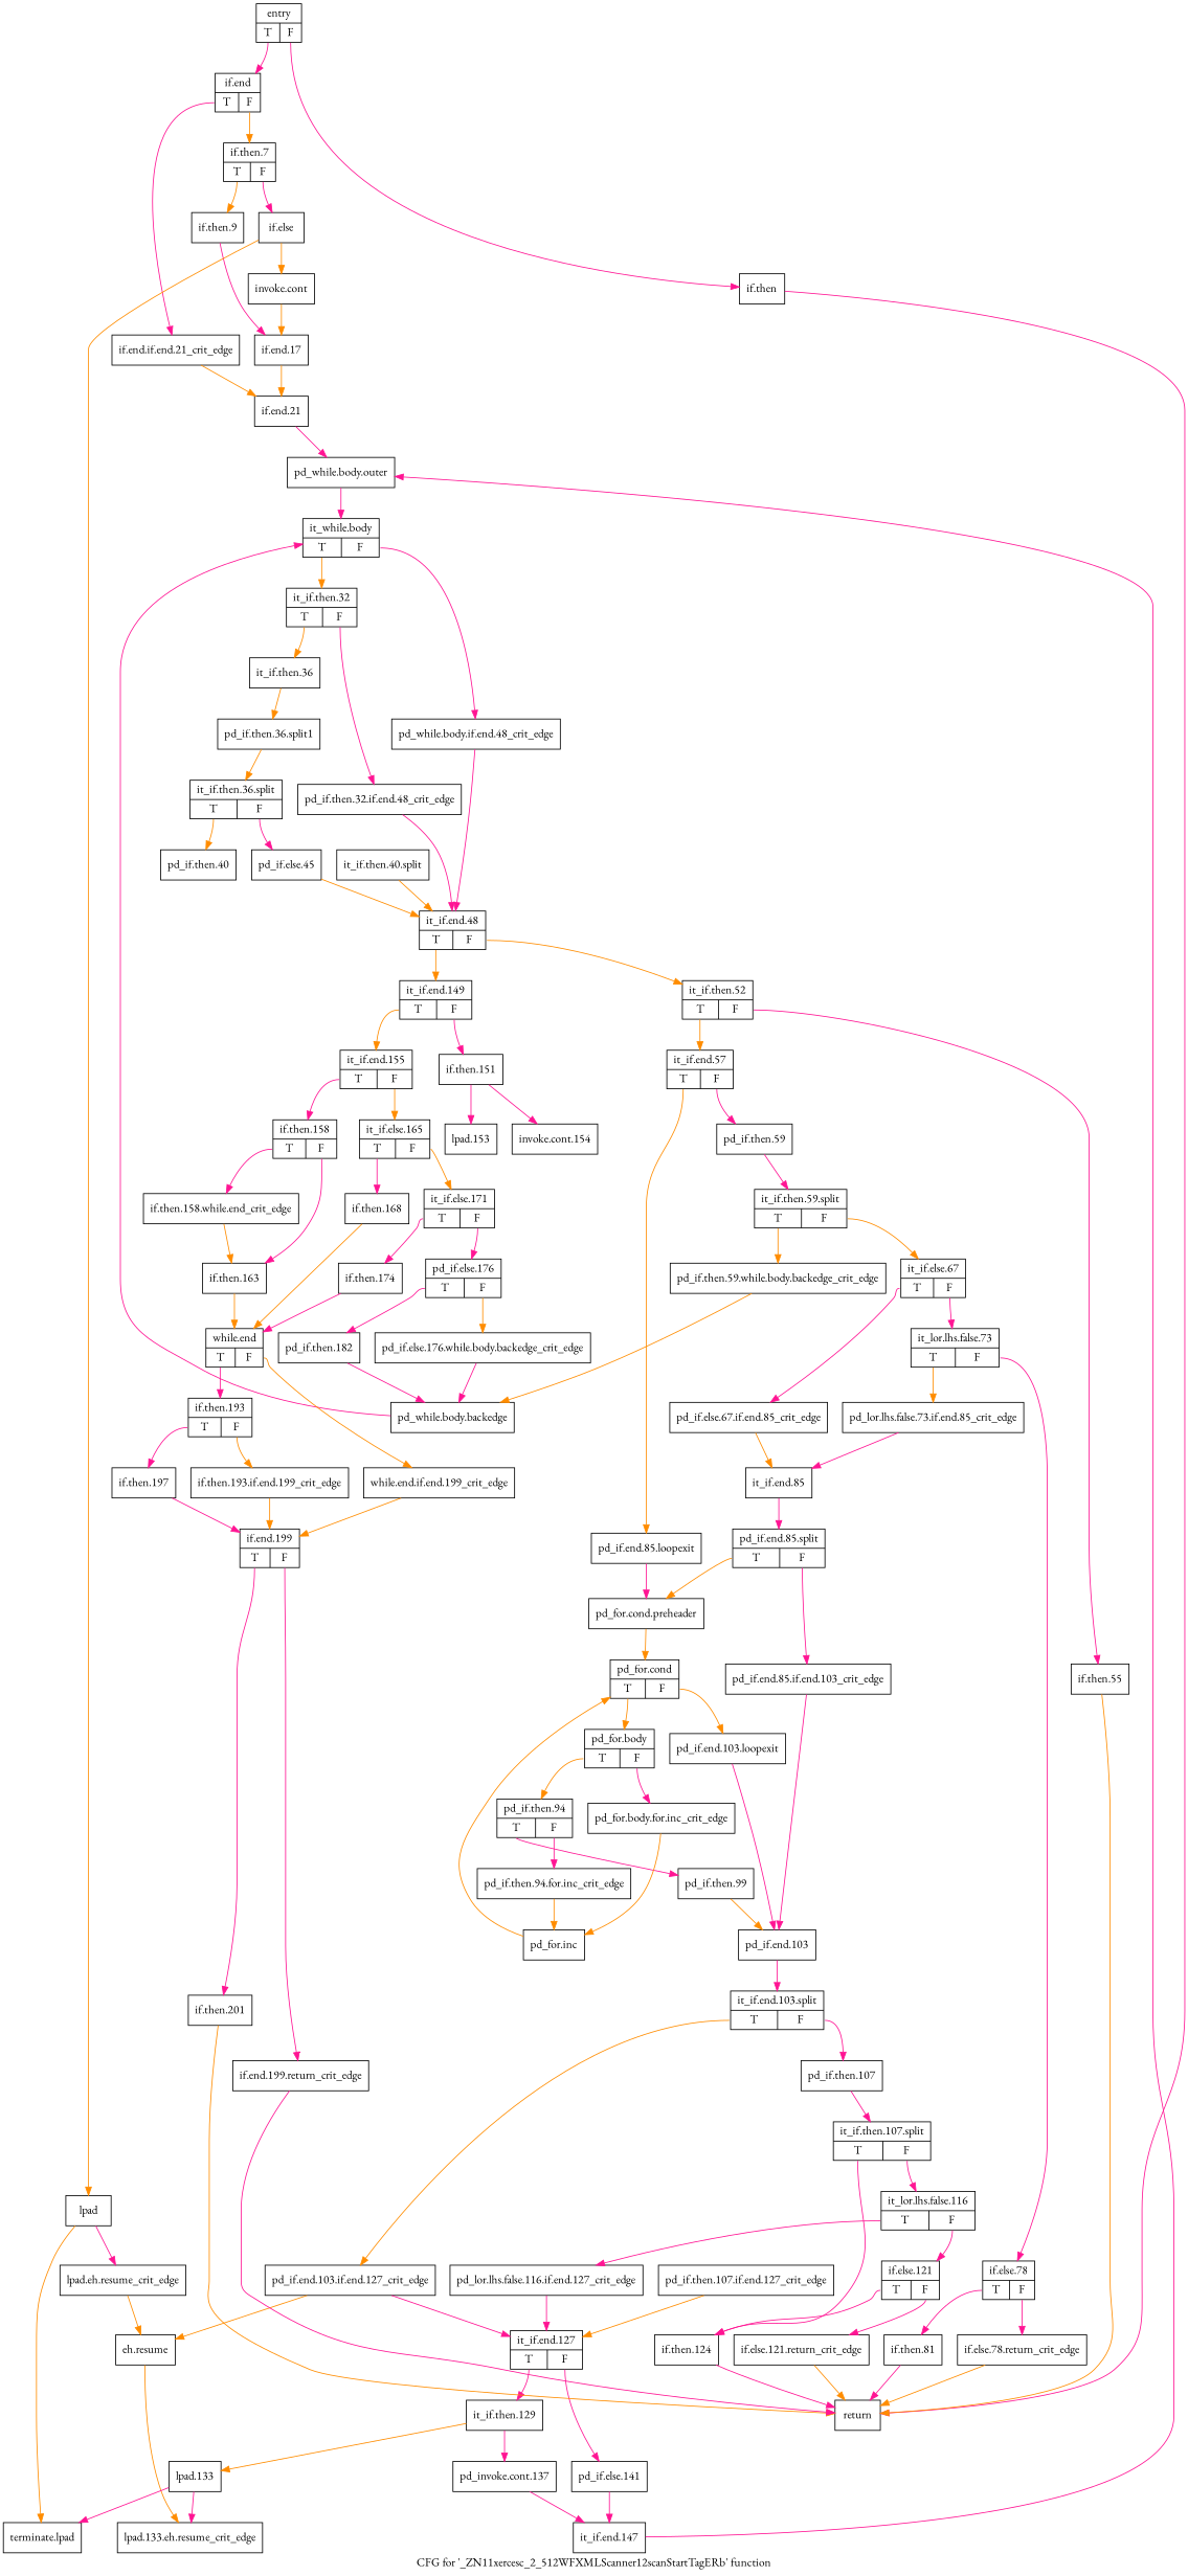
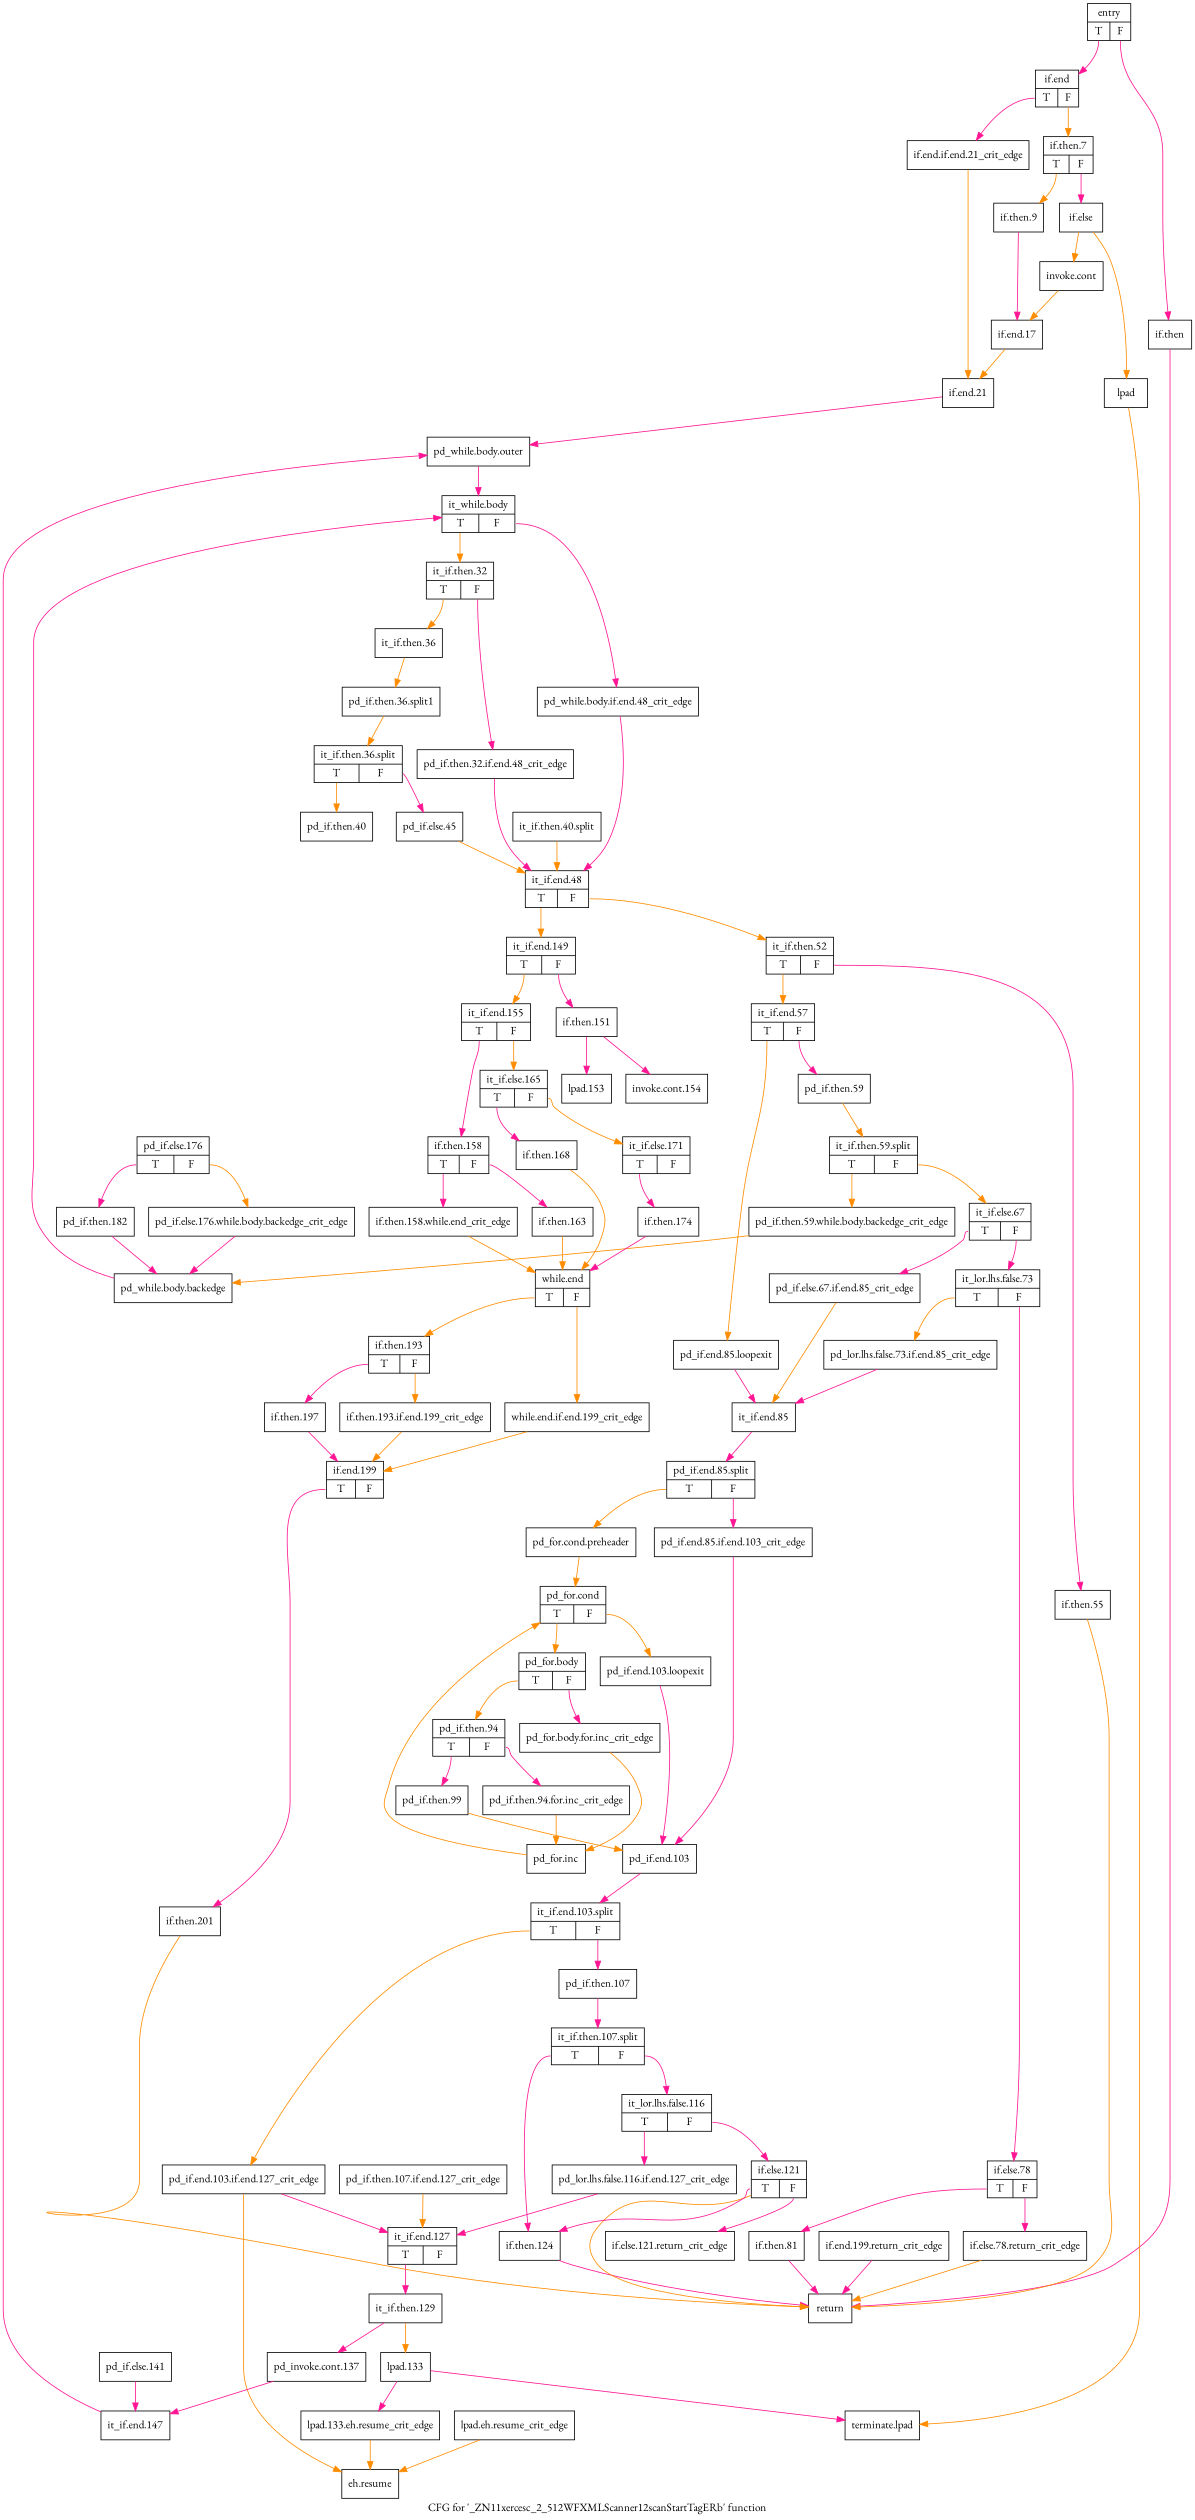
  digraph {
    fontname="EB Garamond"
    label="CFG for '_ZN11xercesc_2_512WFXMLScanner12scanStartTagERb' function"
    node [fontname="EB Garamond" shape=record]
    edge [color=deeppink fontname="EB Garamond"]
    n1 [label="{entry|{<s0>T|<s1>F}}"]
    n2 [label="{if.end|{<s0>T|<s1>F}}"]
    n3 [label="{if.then}"]
    n4 [label="{if.end.if.end.21_crit_edge}"]
    n5 [label="{if.then.7|{<s0>T|<s1>F}}"]
    n6 [label="{return}"]
    n7 [label="{if.end.21}"]
    n8 [label="{if.then.9}"]
    n9 [label="{if.else}"]
    n10 [label="{pd_while.body.outer}"]
    n11 [label="{if.end.17}"]
    n12 [label="{invoke.cont}"]
    n13 [label="{lpad}"]
    n14 [label="{it_while.body|{<s0>T|<s1>F}}"]
    n15 [label="{lpad.eh.resume_crit_edge}"]
    n16 [label="{terminate.lpad}"]
    n17 [label="{eh.resume}"]
    n18 [label="{it_if.then.32|{<s0>T|<s1>F}}"]
    n19 [label="{pd_while.body.if.end.48_crit_edge}"]
    n20 [label="{it_if.then.36}"]
    n21 [label="{pd_if.then.32.if.end.48_crit_edge}"]
    n22 [label="{it_if.end.48|{<s0>T|<s1>F}}"]
    n23 [label="{pd_if.then.36.split1}"]
    n24 [label="{it_if.end.149|{<s0>T|<s1>F}}"]
    n25 [label="{it_if.then.52|{<s0>T|<s1>F}}"]
    n26 [label="{it_if.end.155|{<s0>T|<s1>F}}"]
    n27 [label="{if.then.151}"]
    n28 [label="{it_if.end.57|{<s0>T|<s1>F}}"]
    n29 [label="{if.then.55}"]
    n30 [label="{it_if.then.36.split|{<s0>T|<s1>F}}"]
    n31 [label="{pd_if.then.40}"]
    n32 [label="{pd_if.else.45}"]
    n33 [label="{it_if.then.40.split}"]
    n34 [label="{if.then.158|{<s0>T|<s1>F}}"]
    n35 [label="{it_if.else.165|{<s0>T|<s1>F}}"]
    n36 [label="{invoke.cont.154}"]
    n37 [label="{lpad.153}"]
    n38 [label="{pd_if.end.85.loopexit}"]
    n39 [label="{pd_if.then.59}"]
    n40 [label="{it_if.end.85}"]
    n41 [label="{it_if.then.59.split|{<s0>T|<s1>F}}"]
    n42 [label="{pd_if.end.85.split|{<s0>T|<s1>F}}"]
    n43 [label="{pd_if.then.59.while.body.backedge_crit_edge}"]
    n44 [label="{it_if.else.67|{<s0>T|<s1>F}}"]
    n45 [label="{pd_while.body.backedge}"]
    n46 [label="{pd_if.else.67.if.end.85_crit_edge}"]
    n47 [label="{it_lor.lhs.false.73|{<s0>T|<s1>F}}"]
    n48 [label="{pd_lor.lhs.false.73.if.end.85_crit_edge}"]
    n49 [label="{if.else.78|{<s0>T|<s1>F}}"]
    n50 [label="{if.then.81}"]
    n51 [label="{if.else.78.return_crit_edge}"]
    n52 [label="{pd_for.cond.preheader}"]
    n53 [label="{pd_if.end.85.if.end.103_crit_edge}"]
    n54 [label="{pd_for.cond|{<s0>T|<s1>F}}"]
    n55 [label="{pd_if.end.103}"]
    n56 [label="{pd_for.body|{<s0>T|<s1>F}}"]
    n57 [label="{pd_if.end.103.loopexit}"]
    n58 [label="{it_if.end.103.split|{<s0>T|<s1>F}}"]
    n59 [label="{pd_if.end.103.if.end.127_crit_edge}"]
    n60 [label="{pd_if.then.107}"]
    n61 [label="{pd_if.then.94|{<s0>T|<s1>F}}"]
    n62 [label="{pd_for.body.for.inc_crit_edge}"]
    n63 [label="{pd_if.then.99}"]
    n64 [label="{pd_if.then.94.for.inc_crit_edge}"]
    n65 [label="{pd_for.inc}"]
    n66 [label="{it_if.end.127|{<s0>T|<s1>F}}"]
    n67 [label="{it_if.then.107.split|{<s0>T|<s1>F}}"]
    n68 [label="{it_if.then.129}"]
    n69 [label="{pd_if.else.141}"]
    n70 [label="{it_lor.lhs.false.116|{<s0>T|<s1>F}}"]
    n71 [label="{if.then.124}"]
    n72 [label="{pd_invoke.cont.137}"]
    n73 [label="{lpad.133}"]
    n74 [label="{it_if.end.147}"]
    n75 [label="{pd_if.then.107.if.end.127_crit_edge}"]
    n76 [label="{pd_lor.lhs.false.116.if.end.127_crit_edge}"]
    n77 [label="{if.else.121|{<s0>T|<s1>F}}"]
    n78 [label="{if.else.121.return_crit_edge}"]
    n79 [label="{lpad.133.eh.resume_crit_edge}"]
    n80 [label="{if.then.158.while.end_crit_edge}"]
    n81 [label="{if.then.163}"]
    n82 [label="{if.then.168}"]
    n83 [label="{it_if.else.171|{<s0>T|<s1>F}}"]
    n84 [label="{while.end|{<s0>T|<s1>F}}"]
    n85 [label="{if.then.174}"]
    n86 [label="{pd_if.else.176|{<s0>T|<s1>F}}"]
    n87 [label="{if.then.193|{<s0>T|<s1>F}}"]
    n88 [label="{while.end.if.end.199_crit_edge}"]
    n89 [label="{if.then.197}"]
    n90 [label="{if.then.193.if.end.199_crit_edge}"]
    n91 [label="{if.end.199|{<s0>T|<s1>F}}"]
    n92 [label="{pd_if.then.182}"]
    n93 [label="{pd_if.else.176.while.body.backedge_crit_edge}"]
    n94 [label="{if.then.201}"]
    n95 [label="{if.end.199.return_crit_edge}"]
    n1 -> n2 [tailport=s0]
    n1 -> n3 [tailport=s1]
    n2 -> n4 [tailport=s0]
    n2 -> n5 [color=darkorange tailport=s1]
    n3 -> n6
    n4 -> n7 [color=darkorange]
    n5 -> n8 [color=darkorange tailport=s0]
    n5 -> n9 [tailport=s1]
    n7 -> n10
    n8 -> n11
    n9 -> n12 [color=darkorange]
    n9 -> n13 [color=darkorange]
    n10 -> n14
    n11 -> n7 [color=darkorange]
    n12 -> n11 [color=darkorange]
-   n13 -> n15
    n13 -> n16 [color=darkorange]
    n14 -> n18 [color=darkorange tailport=s0]
    n14 -> n19 [tailport=s1]
    n15 -> n17 [color=darkorange]
    n18 -> n20 [color=darkorange tailport=s0]
    n18 -> n21 [tailport=s1]
    n19 -> n22
    n20 -> n23 [color=darkorange]
    n21 -> n22
    n22 -> n24 [color=darkorange tailport=s0]
    n22 -> n25 [color=darkorange tailport=s1]
    n23 -> n30 [color=darkorange]
    n24 -> n26 [color=darkorange tailport=s0]
    n24 -> n27 [tailport=s1]
    n25 -> n28 [color=darkorange tailport=s0]
    n25 -> n29 [tailport=s1]
    n26 -> n34 [tailport=s0]
    n26 -> n35 [color=darkorange tailport=s1]
    n27 -> n36
    n27 -> n37
    n28 -> n38 [color=darkorange tailport=s0]
    n28 -> n39 [tailport=s1]
    n29 -> n6 [color=darkorange]
    n30 -> n31 [color=darkorange tailport=s0]
    n30 -> n32 [tailport=s1]
    n32 -> n22 [color=darkorange]
    n33 -> n22 [color=darkorange]
    n34 -> n80 [tailport=s0]
    n34 -> n81 [tailport=s1]
    n35 -> n82 [tailport=s0]
    n35 -> n83 [color=darkorange tailport=s1]
-   n38 -> n52
-   n39 -> n41
+   n38 -> n40
+   n39 -> n41 [color=darkorange]
    n40 -> n42
    n41 -> n43 [color=darkorange tailport=s0]
    n41 -> n44 [color=darkorange tailport=s1]
    n42 -> n52 [color=darkorange tailport=s0]
    n42 -> n53 [tailport=s1]
    n43 -> n45 [color=darkorange]
    n44 -> n46 [tailport=s0]
    n44 -> n47 [tailport=s1]
    n45 -> n14
    n46 -> n40 [color=darkorange]
    n47 -> n48 [color=darkorange tailport=s0]
    n47 -> n49 [tailport=s1]
    n48 -> n40
    n49 -> n50 [tailport=s0]
    n49 -> n51 [tailport=s1]
    n50 -> n6
    n51 -> n6 [color=darkorange]
    n52 -> n54 [color=darkorange]
    n53 -> n55
    n54 -> n56 [color=darkorange tailport=s0]
    n54 -> n57 [color=darkorange tailport=s1]
    n55 -> n58
    n56 -> n61 [color=darkorange tailport=s0]
    n56 -> n62 [tailport=s1]
    n57 -> n55
    n58 -> n59 [color=darkorange tailport=s0]
    n58 -> n60 [tailport=s1]
    n59 -> n17 [color=darkorange]
    n59 -> n66
    n60 -> n67
    n61 -> n63 [tailport=s0]
    n61 -> n64 [tailport=s1]
    n62 -> n65 [color=darkorange]
    n63 -> n55 [color=darkorange]
    n64 -> n65 [color=darkorange]
    n65 -> n54 [color=darkorange]
    n66 -> n68 [tailport=s0]
-   n66 -> n69 [tailport=s1]
    n67 -> n70 [tailport=s1]
    n67 -> n71 [tailport=s0]
    n68 -> n72
    n68 -> n73 [color=darkorange]
    n69 -> n74
    n70 -> n76 [tailport=s0]
    n70 -> n77 [tailport=s1]
    n71 -> n6
    n72 -> n74
    n73 -> n16
    n73 -> n79
    n74 -> n10
    n75 -> n66 [color=darkorange]
    n76 -> n66
    n77 -> n71 [tailport=s0]
    n77 -> n78 [tailport=s1]
-   n78 -> n6 [color=darkorange]
-   n17 -> n79 [color=darkorange]
-   n80 -> n81 [color=darkorange]
+   n77 -> n6 [color=darkorange]
+   n79 -> n17 [color=darkorange]
+   n80 -> n84 [color=darkorange]
    n81 -> n84 [color=darkorange]
    n82 -> n84 [color=darkorange]
    n83 -> n85 [tailport=s0]
-   n83 -> n86 [tailport=s1]
-   n84 -> n87 [tailport=s0]
+   n84 -> n87 [color=darkorange tailport=s0]
    n84 -> n88 [color=darkorange tailport=s1]
    n85 -> n84
    n86 -> n92 [tailport=s0]
    n86 -> n93 [color=darkorange tailport=s1]
    n87 -> n89 [tailport=s0]
    n87 -> n90 [color=darkorange tailport=s1]
    n88 -> n91 [color=darkorange]
    n89 -> n91
    n90 -> n91 [color=darkorange]
    n91 -> n94 [tailport=s0]
-   n91 -> n95 [tailport=s1]
    n92 -> n45
    n93 -> n45
    n94 -> n6 [color=darkorange]
    n95 -> n6
  }
